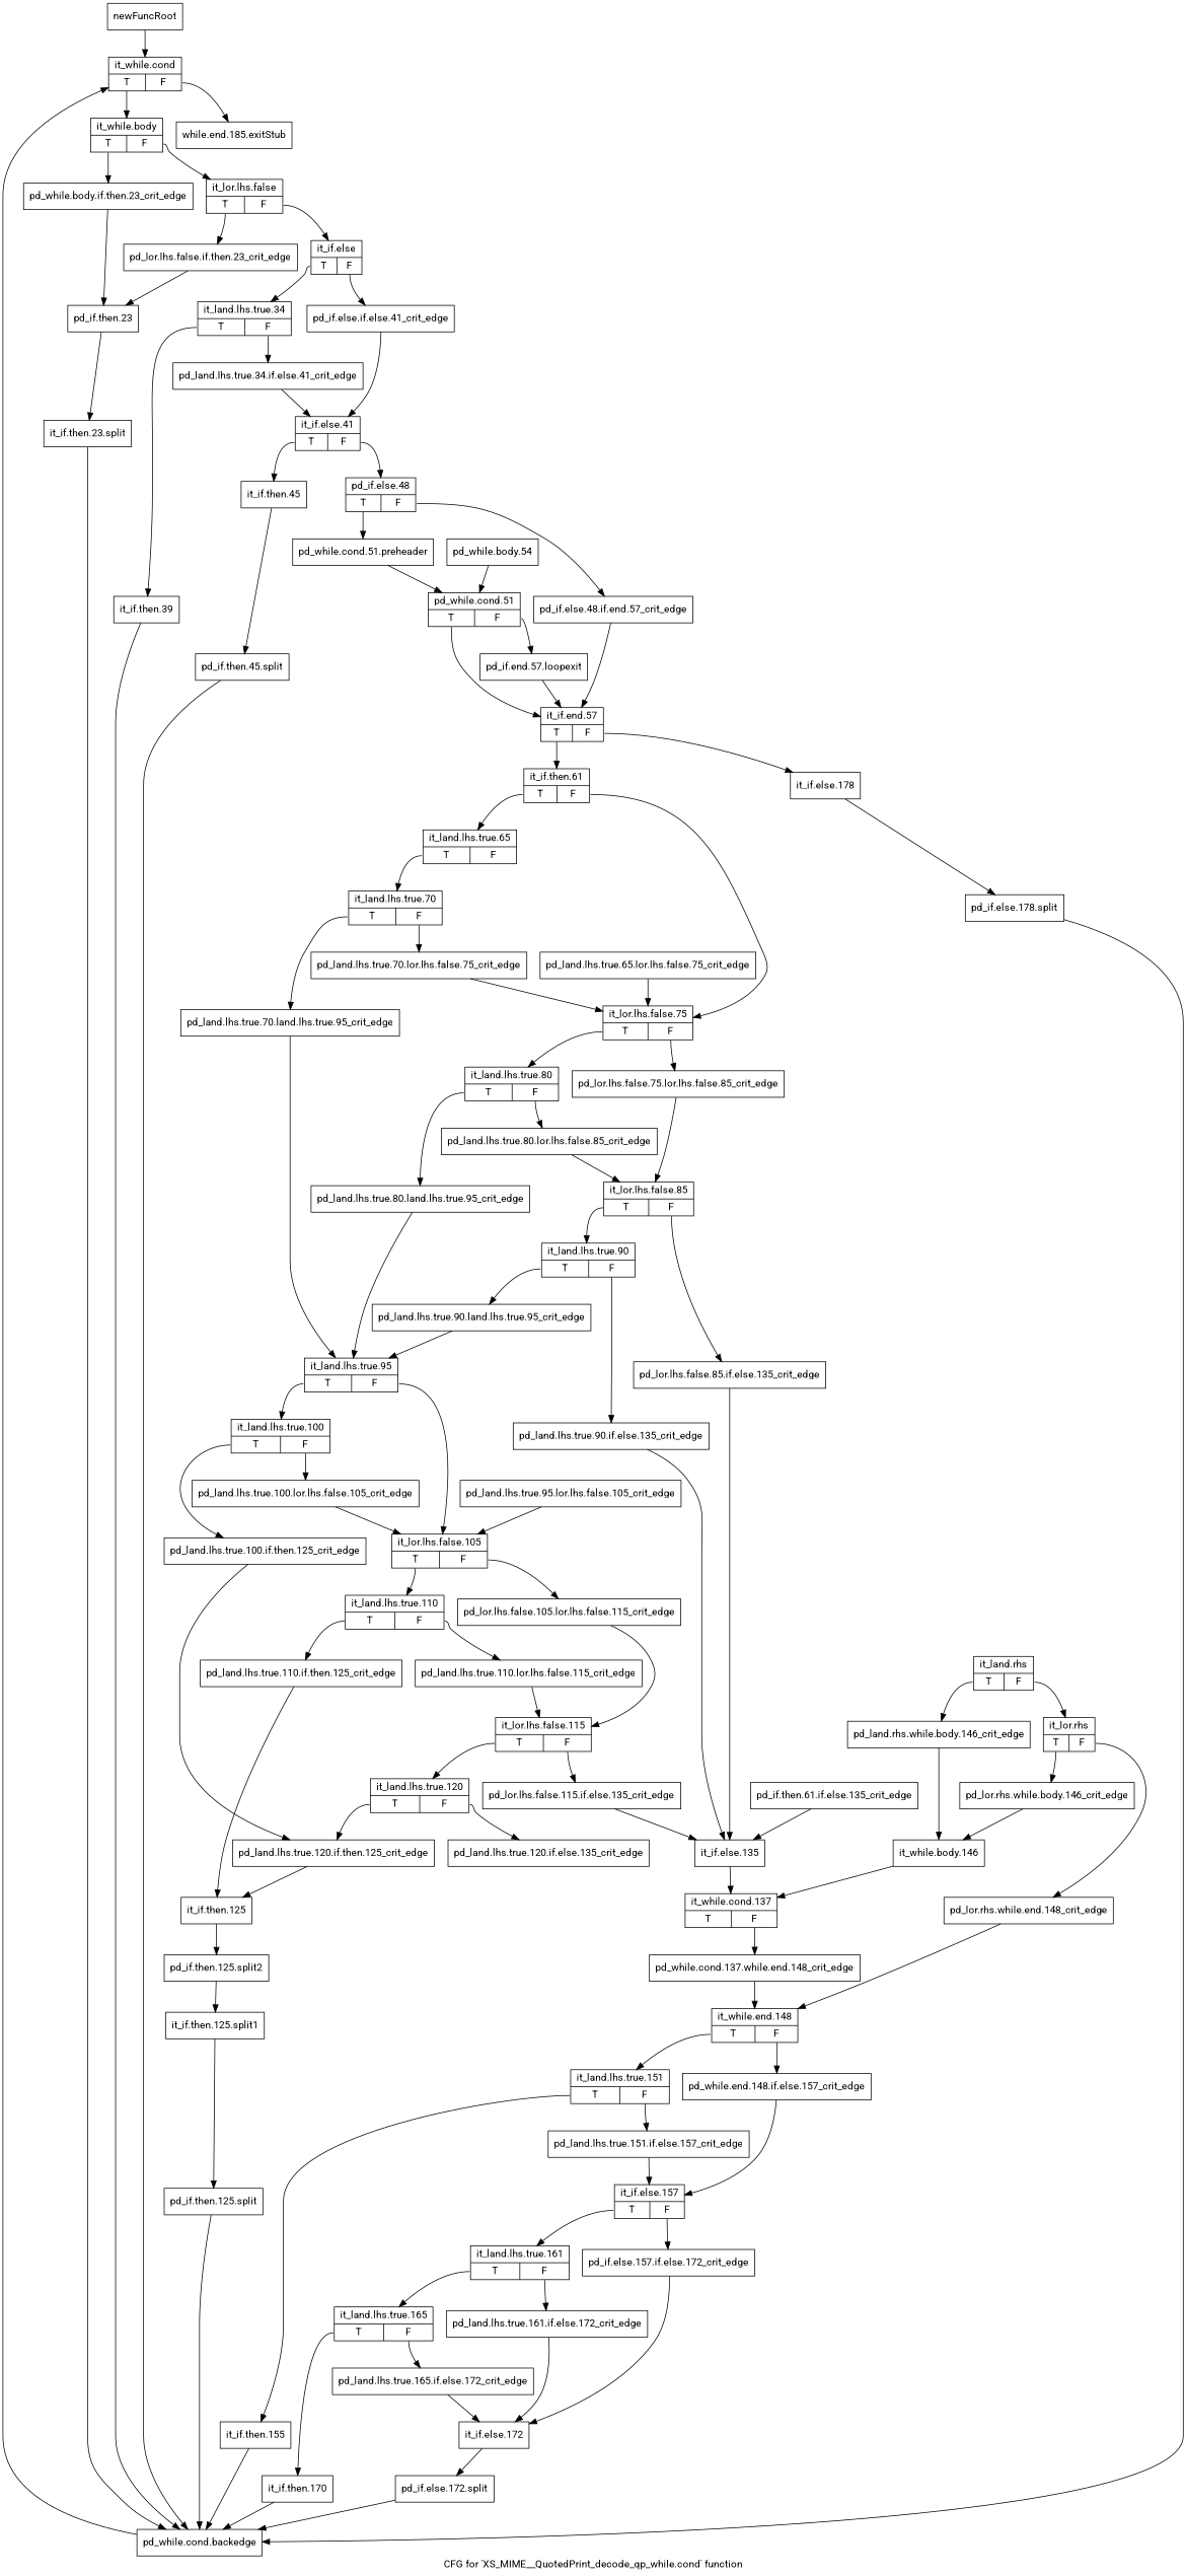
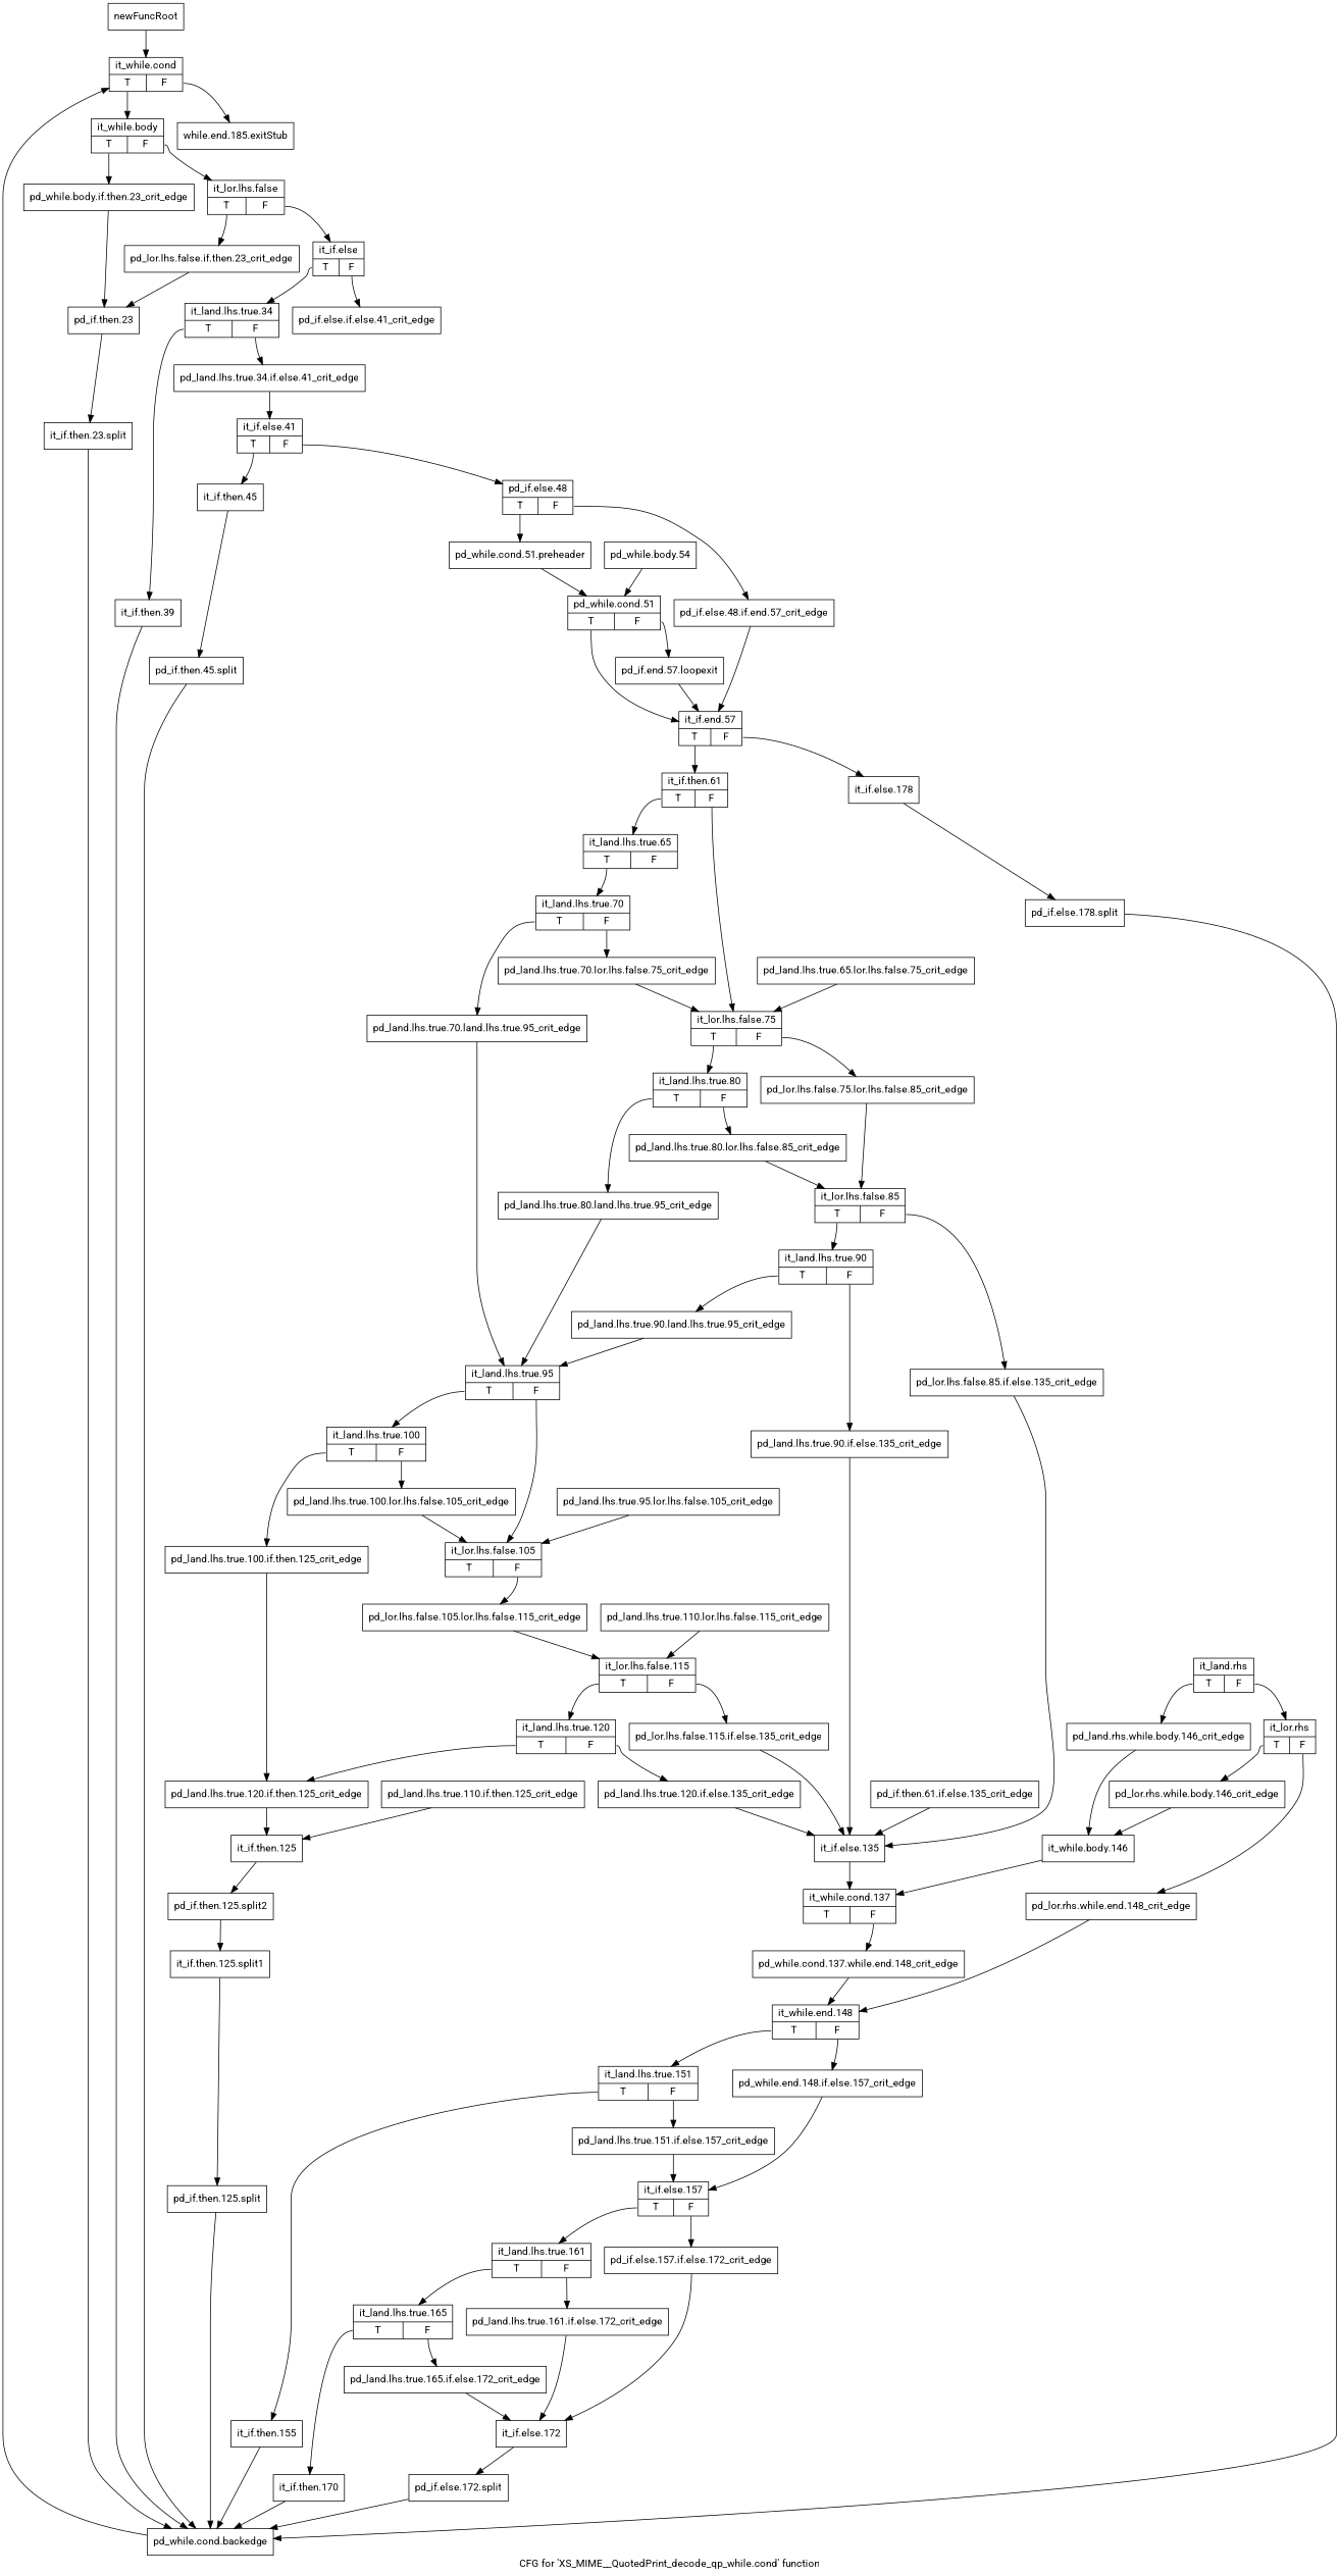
  digraph {
    fontname=Roboto
    label="CFG for 'XS_MIME__QuotedPrint_decode_qp_while.cond' function"
    node [fontname=Roboto shape=record]
    edge [fontname=Roboto]
    n1 [label="{newFuncRoot}"]
    n2 [label="{it_while.cond|{<s0>T|<s1>F}}"]
    n3 [label="{while.end.185.exitStub}"]
    n4 [label="{it_while.body|{<s0>T|<s1>F}}"]
    n5 [label="{pd_while.body.if.then.23_crit_edge}"]
    n6 [label="{it_lor.lhs.false|{<s0>T|<s1>F}}"]
    n7 [label="{pd_if.then.23}"]
    n8 [label="{pd_lor.lhs.false.if.then.23_crit_edge}"]
    n9 [label="{it_if.else|{<s0>T|<s1>F}}"]
    n10 [label="{it_if.then.23.split}"]
    n11 [label="{it_land.lhs.true.34|{<s0>T|<s1>F}}"]
    n12 [label="{pd_if.else.if.else.41_crit_edge}"]
    n13 [label="{it_if.then.39}"]
    n14 [label="{pd_land.lhs.true.34.if.else.41_crit_edge}"]
    n15 [label="{it_if.else.41|{<s0>T|<s1>F}}"]
    n16 [label="{pd_while.cond.backedge}"]
    n17 [label="{it_if.then.45}"]
    n18 [label="{pd_if.else.48|{<s0>T|<s1>F}}"]
    n19 [label="{pd_if.then.45.split}"]
    n20 [label="{pd_while.cond.51.preheader}"]
    n21 [label="{pd_if.else.48.if.end.57_crit_edge}"]
    n22 [label="{pd_while.cond.51|{<s0>T|<s1>F}}"]
    n23 [label="{it_if.end.57|{<s0>T|<s1>F}}"]
    n24 [label="{pd_if.end.57.loopexit}"]
    n25 [label="{it_if.then.61|{<s0>T|<s1>F}}"]
    n26 [label="{it_if.else.178}"]
    n27 [label="{it_land.lhs.true.65|{<s0>T|<s1>F}}"]
    n28 [label="{it_lor.lhs.false.75|{<s0>T|<s1>F}}"]
    n29 [label="{pd_if.else.178.split}"]
    n30 [label="{pd_while.body.54}"]
    n31 [label="{it_land.lhs.true.70|{<s0>T|<s1>F}}"]
    n32 [label="{pd_if.then.61.if.else.135_crit_edge}"]
    n33 [label="{it_if.else.135}"]
    n34 [label="{pd_land.lhs.true.70.land.lhs.true.95_crit_edge}"]
    n35 [label="{pd_land.lhs.true.70.lor.lhs.false.75_crit_edge}"]
    n36 [label="{pd_land.lhs.true.65.lor.lhs.false.75_crit_edge}"]
    n37 [label="{it_while.cond.137|{<s0>T|<s1>F}}"]
    n38 [label="{pd_while.cond.137.while.end.148_crit_edge}"]
    n39 [label="{it_land.lhs.true.95|{<s0>T|<s1>F}}"]
    n40 [label="{it_land.lhs.true.80|{<s0>T|<s1>F}}"]
    n41 [label="{pd_lor.lhs.false.75.lor.lhs.false.85_crit_edge}"]
    n42 [label="{pd_land.lhs.true.80.land.lhs.true.95_crit_edge}"]
    n43 [label="{pd_land.lhs.true.80.lor.lhs.false.85_crit_edge}"]
    n44 [label="{it_lor.lhs.false.85|{<s0>T|<s1>F}}"]
    n45 [label="{it_land.lhs.true.100|{<s0>T|<s1>F}}"]
    n46 [label="{it_lor.lhs.false.105|{<s0>T|<s1>F}}"]
    n47 [label="{it_land.lhs.true.90|{<s0>T|<s1>F}}"]
    n48 [label="{pd_lor.lhs.false.85.if.else.135_crit_edge}"]
    n49 [label="{pd_land.lhs.true.90.land.lhs.true.95_crit_edge}"]
    n50 [label="{pd_land.lhs.true.90.if.else.135_crit_edge}"]
    n51 [label="{pd_land.lhs.true.100.if.then.125_crit_edge}"]
    n52 [label="{pd_land.lhs.true.100.lor.lhs.false.105_crit_edge}"]
    n53 [label="{pd_land.lhs.true.95.lor.lhs.false.105_crit_edge}"]
    n54 [label="{pd_land.lhs.true.120.if.then.125_crit_edge}"]
-   n55 [label="{it_land.lhs.true.110|{<s0>T|<s1>F}}"]
    n56 [label="{pd_lor.lhs.false.105.lor.lhs.false.115_crit_edge}"]
    n57 [label="{pd_land.lhs.true.110.if.then.125_crit_edge}"]
    n58 [label="{pd_land.lhs.true.110.lor.lhs.false.115_crit_edge}"]
    n59 [label="{it_lor.lhs.false.115|{<s0>T|<s1>F}}"]
    n60 [label="{it_if.then.125}"]
    n61 [label="{pd_if.then.125.split2}"]
    n62 [label="{it_land.lhs.true.120|{<s0>T|<s1>F}}"]
    n63 [label="{pd_lor.lhs.false.115.if.else.135_crit_edge}"]
    n64 [label="{pd_land.lhs.true.120.if.else.135_crit_edge}"]
    n65 [label="{it_land.rhs|{<s0>T|<s1>F}}"]
    n66 [label="{pd_land.rhs.while.body.146_crit_edge}"]
    n67 [label="{it_lor.rhs|{<s0>T|<s1>F}}"]
    n68 [label="{it_while.end.148|{<s0>T|<s1>F}}"]
    n69 [label="{it_while.body.146}"]
    n70 [label="{pd_lor.rhs.while.body.146_crit_edge}"]
    n71 [label="{pd_lor.rhs.while.end.148_crit_edge}"]
    n72 [label="{it_land.lhs.true.151|{<s0>T|<s1>F}}"]
    n73 [label="{pd_while.end.148.if.else.157_crit_edge}"]
    n74 [label="{it_if.then.155}"]
    n75 [label="{pd_land.lhs.true.151.if.else.157_crit_edge}"]
    n76 [label="{it_if.else.157|{<s0>T|<s1>F}}"]
    n77 [label="{it_land.lhs.true.161|{<s0>T|<s1>F}}"]
    n78 [label="{pd_if.else.157.if.else.172_crit_edge}"]
    n79 [label="{it_land.lhs.true.165|{<s0>T|<s1>F}}"]
    n80 [label="{pd_land.lhs.true.161.if.else.172_crit_edge}"]
    n81 [label="{it_if.else.172}"]
    n82 [label="{it_if.then.170}"]
    n83 [label="{pd_land.lhs.true.165.if.else.172_crit_edge}"]
    n84 [label="{pd_if.else.172.split}"]
    n85 [label="{it_if.then.125.split1}"]
    n86 [label="{pd_if.then.125.split}"]
    n1 -> n2
    n2 -> n3 [tailport=s1]
    n2 -> n4 [tailport=s0]
    n4 -> n5 [tailport=s0]
    n4 -> n6 [tailport=s1]
    n5 -> n7
    n6 -> n8 [tailport=s0]
    n6 -> n9 [tailport=s1]
    n7 -> n10
    n8 -> n7
    n9 -> n11 [tailport=s0]
    n9 -> n12 [tailport=s1]
    n10 -> n16
    n11 -> n13 [tailport=s0]
    n11 -> n14 [tailport=s1]
-   n12 -> n15
    n13 -> n16
    n14 -> n15
    n15 -> n17 [tailport=s0]
    n15 -> n18 [tailport=s1]
    n16 -> n2
    n17 -> n19
    n18 -> n20 [tailport=s0]
    n18 -> n21 [tailport=s1]
    n19 -> n16
    n20 -> n22
    n21 -> n23
    n22 -> n23 [tailport=s0]
    n22 -> n24 [tailport=s1]
    n23 -> n25 [tailport=s0]
    n23 -> n26 [tailport=s1]
    n24 -> n23
    n25 -> n27 [tailport=s0]
    n25 -> n28 [tailport=s1]
    n26 -> n29
    n27 -> n31 [tailport=s0]
    n28 -> n40 [tailport=s0]
    n28 -> n41 [tailport=s1]
    n29 -> n16
    n30 -> n22
    n31 -> n34 [tailport=s0]
    n31 -> n35 [tailport=s1]
    n32 -> n33
    n33 -> n37
    n34 -> n39
    n35 -> n28
    n36 -> n28
    n37 -> n38 [tailport=s1]
    n38 -> n68
    n39 -> n45 [tailport=s0]
    n39 -> n46 [tailport=s1]
    n40 -> n42 [tailport=s0]
    n40 -> n43 [tailport=s1]
    n41 -> n44
    n42 -> n39
    n43 -> n44
    n44 -> n47 [tailport=s0]
    n44 -> n48 [tailport=s1]
    n45 -> n51 [tailport=s0]
    n45 -> n52 [tailport=s1]
-   n46 -> n55 [tailport=s0]
    n46 -> n56 [tailport=s1]
    n47 -> n49 [tailport=s0]
    n47 -> n50 [tailport=s1]
    n48 -> n33
    n49 -> n39
    n50 -> n33
    n51 -> n54
    n52 -> n46
    n53 -> n46
    n54 -> n60
-   n55 -> n57 [tailport=s0]
-   n55 -> n58 [tailport=s1]
    n56 -> n59
    n57 -> n60
    n58 -> n59
    n59 -> n62 [tailport=s0]
    n59 -> n63 [tailport=s1]
    n60 -> n61
    n61 -> n85
    n62 -> n54 [tailport=s0]
    n62 -> n64 [tailport=s1]
    n63 -> n33
+   n64 -> n33
    n65 -> n66 [tailport=s0]
    n65 -> n67 [tailport=s1]
    n66 -> n69
    n67 -> n70 [tailport=s0]
    n67 -> n71 [tailport=s1]
    n68 -> n72 [tailport=s0]
    n68 -> n73 [tailport=s1]
    n69 -> n37
    n70 -> n69
    n71 -> n68
    n72 -> n74 [tailport=s0]
    n72 -> n75 [tailport=s1]
    n73 -> n76
    n74 -> n16
    n75 -> n76
    n76 -> n77 [tailport=s0]
    n76 -> n78 [tailport=s1]
    n77 -> n79 [tailport=s0]
    n77 -> n80 [tailport=s1]
    n78 -> n81
    n79 -> n82 [tailport=s0]
    n79 -> n83 [tailport=s1]
    n80 -> n81
    n81 -> n84
    n82 -> n16
    n83 -> n81
    n84 -> n16
    n85 -> n86
    n86 -> n16
  }
